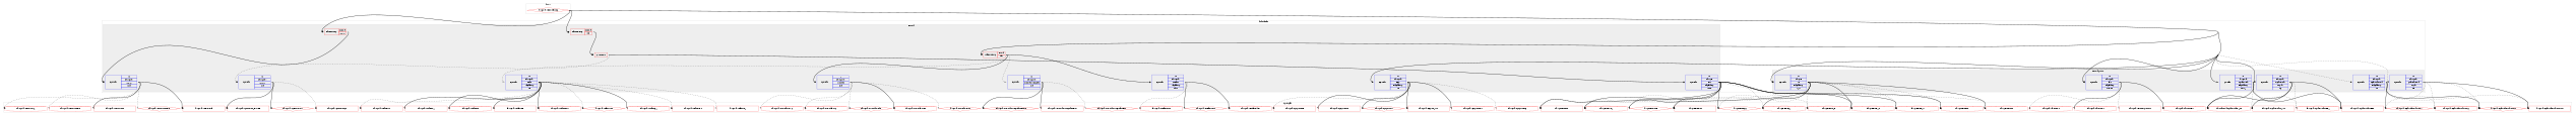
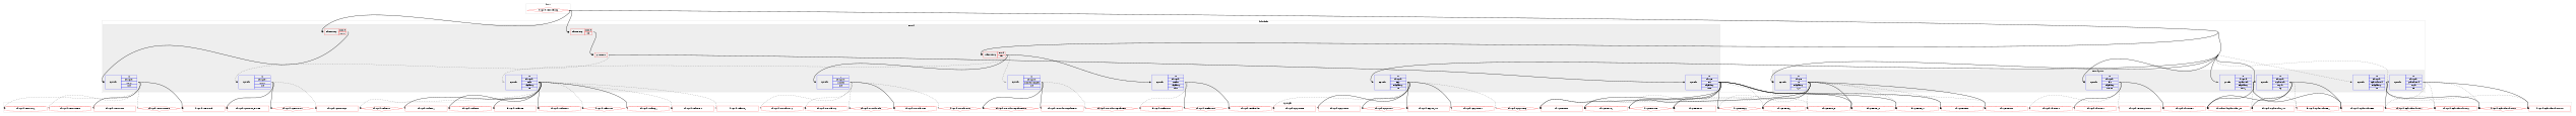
  digraph {
    compound=true
    concentrate=true
    fontname=Helvetica
    fontsize=10
    newrank=true
    rankdir=TB
    ranksep=1.5
    node [color=red fontname=Helvetica fontsize=10 shape=cylinder]
    edge [arrowhead=box headport=w style=bold tailport=e weight=100]
    n1 [label="dev-haskell/http-types-0.8.6" shape=diamond width=4]
    n2 [color=blue label=<<TABLE BORDER="0" CELLBORDER="1" CELLSPACING="0" CELLPADDING="4" WIDTH="220"><TR><TD ROWSPAN="6" CELLPADDING="30">pack_dep</TD></TR><TR><TD WIDTH="110">no</TD></TR><TR><TD>dev-haskell</TD></TR><TR><TD>haddock</TD></TR><TR><TD>none</TD></TR><TR><TD></TD></TR></TABLE>> shape=none]
    n3 [color=blue label=<<TABLE BORDER="0" CELLBORDER="1" CELLSPACING="0" CELLPADDING="4" WIDTH="220"><TR><TD ROWSPAN="6" CELLPADDING="30">pack_dep</TD></TR><TR><TD WIDTH="110">no</TD></TR><TR><TD>dev-lang</TD></TR><TR><TD>ghc</TD></TR><TR><TD>greaterequal</TD></TR><TR><TD>7.10.2</TD></TR></TABLE>> shape=none]
    n4 [label=<<TABLE BORDER="0" CELLBORDER="1" CELLSPACING="0" CELLPADDING="4"><TR><TD CELLPADDING="10">any_of_group</TD></TR></TABLE>> shape=none]
    n5 [label=<<TABLE BORDER="0" CELLBORDER="1" CELLSPACING="0" CELLPADDING="4"><TR><TD ROWSPAN="3" CELLPADDING="10">use_conditional</TD></TR><TR><TD>positive</TD></TR><TR><TD>doc</TD></TR></TABLE>> shape=none]
    n6 [color=blue label=<<TABLE BORDER="0" CELLBORDER="1" CELLSPACING="0" CELLPADDING="4" WIDTH="220"><TR><TD ROWSPAN="6" CELLPADDING="30">pack_dep</TD></TR><TR><TD WIDTH="110">no</TD></TR><TR><TD>dev-haskell</TD></TR><TR><TD>hscolour</TD></TR><TR><TD>none</TD></TR><TR><TD></TD></TR></TABLE>> shape=none]
    n7 [label=<<TABLE BORDER="0" CELLBORDER="1" CELLSPACING="0" CELLPADDING="4"><TR><TD ROWSPAN="3" CELLPADDING="10">use_conditional</TD></TR><TR><TD>positive</TD></TR><TR><TD>hscolour</TD></TR></TABLE>> shape=none]
    n8 [color=blue label=<<TABLE BORDER="0" CELLBORDER="1" CELLSPACING="0" CELLPADDING="4" WIDTH="220"><TR><TD ROWSPAN="6" CELLPADDING="30">pack_dep</TD></TR><TR><TD WIDTH="110">no</TD></TR><TR><TD>dev-haskell</TD></TR><TR><TD>doctest</TD></TR><TR><TD>greaterequal</TD></TR><TR><TD>0.9.3</TD></TR></TABLE>> shape=none]
    n9 [color=blue label=<<TABLE BORDER="0" CELLBORDER="1" CELLSPACING="0" CELLPADDING="4" WIDTH="220"><TR><TD ROWSPAN="6" CELLPADDING="30">pack_dep</TD></TR><TR><TD WIDTH="110">no</TD></TR><TR><TD>dev-haskell</TD></TR><TR><TD>hspec</TD></TR><TR><TD>greaterequal</TD></TR><TR><TD>1.3</TD></TR></TABLE>> shape=none]
    n10 [color=blue label=<<TABLE BORDER="0" CELLBORDER="1" CELLSPACING="0" CELLPADDING="4" WIDTH="220"><TR><TD ROWSPAN="6" CELLPADDING="30">pack_dep</TD></TR><TR><TD WIDTH="110">no</TD></TR><TR><TD>dev-haskell</TD></TR><TR><TD>quickcheck</TD></TR><TR><TD>none</TD></TR><TR><TD></TD></TR></TABLE>> shape=none]
    n11 [color=blue label=<<TABLE BORDER="0" CELLBORDER="1" CELLSPACING="0" CELLPADDING="4" WIDTH="220"><TR><TD ROWSPAN="6" CELLPADDING="30">pack_dep</TD></TR><TR><TD WIDTH="110">no</TD></TR><TR><TD>dev-haskell</TD></TR><TR><TD>quickcheck-instances</TD></TR><TR><TD>none</TD></TR><TR><TD></TD></TR></TABLE>> shape=none]
    n12 [label=<<TABLE BORDER="0" CELLBORDER="1" CELLSPACING="0" CELLPADDING="4"><TR><TD ROWSPAN="3" CELLPADDING="10">use_conditional</TD></TR><TR><TD>positive</TD></TR><TR><TD>test</TD></TR></TABLE>> shape=none]
    n13 [color=blue label=<<TABLE BORDER="0" CELLBORDER="1" CELLSPACING="0" CELLPADDING="4" WIDTH="220"><TR><TD ROWSPAN="6" CELLPADDING="30">pack_dep</TD></TR><TR><TD WIDTH="110">no</TD></TR><TR><TD>dev-haskell</TD></TR><TR><TD>cabal</TD></TR><TR><TD>greaterequal</TD></TR><TR><TD>1.8</TD></TR></TABLE>> shape=none]
    n14 [color=blue label=<<TABLE BORDER="0" CELLBORDER="1" CELLSPACING="0" CELLPADDING="4" WIDTH="220"><TR><TD ROWSPAN="6" CELLPADDING="30">pack_dep</TD></TR><TR><TD WIDTH="110">no</TD></TR><TR><TD>dev-haskell</TD></TR><TR><TD>text</TD></TR><TR><TD>greaterequal</TD></TR><TR><TD>0.11.0.2</TD></TR></TABLE>> shape=none]
    n15 [color=blue label=<<TABLE BORDER="0" CELLBORDER="1" CELLSPACING="0" CELLPADDING="4" WIDTH="220"><TR><TD ROWSPAN="6" CELLPADDING="30">pack_dep</TD></TR><TR><TD WIDTH="110">no</TD></TR><TR><TD>dev-haskell</TD></TR><TR><TD>blaze-builder</TD></TR><TR><TD>greaterequal</TD></TR><TR><TD>0.2.1.4</TD></TR></TABLE>> shape=none]
    n16 [color=blue label=<<TABLE BORDER="0" CELLBORDER="1" CELLSPACING="0" CELLPADDING="4" WIDTH="220"><TR><TD ROWSPAN="6" CELLPADDING="30">pack_dep</TD></TR><TR><TD WIDTH="110">no</TD></TR><TR><TD>dev-haskell</TD></TR><TR><TD>blaze-builder</TD></TR><TR><TD>smaller</TD></TR><TR><TD>0.5</TD></TR></TABLE>> shape=none]
    n17 [color=blue label=<<TABLE BORDER="0" CELLBORDER="1" CELLSPACING="0" CELLPADDING="4" WIDTH="220"><TR><TD ROWSPAN="6" CELLPADDING="30">pack_dep</TD></TR><TR><TD WIDTH="110">no</TD></TR><TR><TD>dev-haskell</TD></TR><TR><TD>case-insensitive</TD></TR><TR><TD>greaterequal</TD></TR><TR><TD>0.2</TD></TR></TABLE>> shape=none]
    n18 [color=blue label=<<TABLE BORDER="0" CELLBORDER="1" CELLSPACING="0" CELLPADDING="4" WIDTH="220"><TR><TD ROWSPAN="6" CELLPADDING="30">pack_dep</TD></TR><TR><TD WIDTH="110">no</TD></TR><TR><TD>dev-haskell</TD></TR><TR><TD>case-insensitive</TD></TR><TR><TD>smaller</TD></TR><TR><TD>1.3</TD></TR></TABLE>> shape=none]
    n19 [color=blue label=<<TABLE BORDER="0" CELLBORDER="1" CELLSPACING="0" CELLPADDING="4" WIDTH="220"><TR><TD ROWSPAN="6" CELLPADDING="30">pack_dep</TD></TR><TR><TD WIDTH="110">no</TD></TR><TR><TD>dev-lang</TD></TR><TR><TD>ghc</TD></TR><TR><TD>greaterequal</TD></TR><TR><TD>7.4.1</TD></TR></TABLE>> shape=none]
    n20 [label="dev-haskell/haddock-2.14.3.0.7.8.3" shape=box width=4]
    n21 [label="dev-haskell/haddock-2.16.1" shape=box width=4]
    n22 [label="dev-haskell/haddock-2.17.2" shape=diamond width=4]
    n23 [label="dev-lang/ghc-7.10.3" shape=diamond width=4]
    n24 [label="dev-lang/ghc-7.8.4" width=4]
    n25 [label="dev-lang/ghc-8.0.2" shape=box width=4]
    n26 [label="dev-lang/ghc-8.2.1" width=4]
    n27 [label="dev-lang/ghc-8.2.2" width=4]
    n28 [label="dev-lang/ghc-8.4.1" width=4]
    n29 [label="dev-lang/ghc-8.4.2" width=4]
    n30 [label="dev-lang/ghc-8.4.3" width=4]
    n31 [label="dev-lang/ghc-8.6.4" width=4]
    n32 [label="dev-lang/ghc-8.6.5" shape=diamond width=4]
    n33 [label="dev-lang/ghc-8.8.1" shape=box width=4]
    n34 [label="dev-haskell/hscolour-1.19" shape=box width=4]
    n35 [label="dev-haskell/hscolour-1.20.3-r1" shape=diamond width=4]
    n36 [label="dev-haskell/hscolour-1.22" shape=box width=4]
    n37 [label="dev-haskell/hscolour-1.23-r1" width=4]
    n38 [label="dev-haskell/hscolour-1.24" width=4]
    n39 [label="dev-haskell/doctest-0.10.1" shape=diamond width=4]
    n40 [label="dev-haskell/doctest-0.11.1" width=4]
    n41 [label="dev-haskell/doctest-0.9.12" width=4]
    n42 [label="dev-haskell/hspec-1.10.0" shape=box width=4]
    n43 [label="dev-haskell/hspec-1.5.4" width=4]
    n44 [label="dev-haskell/hspec-1.7.2.1" shape=diamond width=4]
    n45 [label="dev-haskell/hspec-1.8.1.1" width=4]
    n46 [label="dev-haskell/hspec-1.8.3" shape=box width=4]
    n47 [label="dev-haskell/hspec-2.1.2" width=4]
    n48 [label="dev-haskell/hspec-2.1.4" shape=box width=4]
-   n49 [label="dev-haskell/hspec-2.2.1" shape=box width=4]
+   n49 [label="dev-haskell/hspec-2.2.1" shape=diamond width=4]
    n50 [label="dev-haskell/hspec-2.2.4" shape=box width=4]
    n51 [label="dev-haskell/quickcheck-2.6" width=4]
    n52 [label="dev-haskell/quickcheck-2.7.6" width=4]
    n53 [label="dev-haskell/quickcheck-2.8.1" shape=diamond width=4]
    n54 [label="dev-haskell/quickcheck-2.8.2" width=4]
    n55 [label="dev-haskell/quickcheck-2.9.2" shape=diamond width=4]
    n56 [label="dev-haskell/quickcheck-instances-0.3.11" shape=diamond width=4]
    n57 [label="dev-haskell/quickcheck-instances-0.3.12" shape=box width=4]
    n58 [label="dev-haskell/quickcheck-instances-0.3.12-r1" shape=diamond width=4]
    n59 [label="dev-haskell/cabal-1.18.1.2" shape=box width=4]
    n60 [label="dev-haskell/cabal-1.18.1.3" shape=box width=4]
-   n61 [label="dev-haskell/cabal-1.18.1.5" width=4]
+   n61 [label="dev-haskell/cabal-1.18.1.5" shape=diamond width=4]
    n62 [label="dev-haskell/cabal-1.22.8.0" width=4]
    n63 [label="dev-haskell/cabal-1.24.2.0" shape=box width=4]
    n64 [label="dev-haskell/cabal-2.0.0.2" shape=diamond width=4]
    n65 [label="dev-haskell/blaze-builder-0.3.3.2" shape=box width=4]
    n66 [label="dev-haskell/blaze-builder-0.3.3.4" width=4]
    n67 [label="dev-haskell/blaze-builder-0.4.0.1" shape=box width=4]
    n68 [label="dev-insensitive/blaze-builder-0.4.0.2" width=4]
    n69 [label="dev-haskell/case-insensitive-1.0.0.2-r1" shape=box width=4]
    n70 [label="dev-haskell/case-insensitive-1.1.0.3" shape=diamond width=4]
    n71 [label="dev-haskell/case-insensitive-1.2.0.5" width=4]
    n72 [label="dev-haskell/case-insensitive-1.2.0.7" shape=diamond width=4]
    n73 [label="dev-haskell/text-0.11.3.1" width=4]
    n74 [label="dev-haskell/conditional-1.1.1.3" shape=box width=4]
    n75 [label="dev-haskell/text-1.2.2.0" width=4]
    n76 [label="dev-haskell/text-1.2.2.1" width=4]
    subgraph cluster_1 {
      color=gray
      label=<<i>ebuild</i>>
      rank=same
      n1
    }
    subgraph cluster_2 {
      color=gray
      label=<<i>dependencies</i>>
      subgraph cluster_3 {
        color=gray
        fillcolor="#eeeeee"
        label=<<i>compile</i>>
        style=filled
        subgraph sub_4 {
          color=gray
          fillcolor="#eeeeee"
          label=<<i>compile</i>>
          style=filled
          n5
          subgraph sub_5 {
            color=gray
            fillcolor="#eeeeee"
            label=<<i>compile</i>>
            style=filled
            n4
            subgraph sub_6 {
              color=gray
              fillcolor="#eeeeee"
              label=<<i>compile</i>>
              style=filled
              n2
            }
            subgraph sub_7 {
              color=gray
              fillcolor="#eeeeee"
              label=<<i>compile</i>>
              style=filled
              n3
            }
          }
        }
        subgraph sub_8 {
          color=gray
          fillcolor="#eeeeee"
          label=<<i>compile</i>>
          style=filled
          n7
          subgraph sub_9 {
            color=gray
            fillcolor="#eeeeee"
            label=<<i>compile</i>>
            style=filled
            n6
          }
        }
        subgraph sub_10 {
          color=gray
          fillcolor="#eeeeee"
          label=<<i>compile</i>>
          style=filled
          n12
          subgraph sub_11 {
            color=gray
            fillcolor="#eeeeee"
            label=<<i>compile</i>>
            style=filled
            n8
          }
          subgraph sub_12 {
            color=gray
            fillcolor="#eeeeee"
            label=<<i>compile</i>>
            style=filled
            n9
          }
          subgraph sub_13 {
            color=gray
            fillcolor="#eeeeee"
            label=<<i>compile</i>>
            style=filled
            n10
          }
          subgraph sub_14 {
            color=gray
            fillcolor="#eeeeee"
            label=<<i>compile</i>>
            style=filled
            n11
          }
        }
        subgraph sub_15 {
          color=gray
          fillcolor="#eeeeee"
          label=<<i>compile</i>>
          style=filled
          n13
        }
      }
      subgraph cluster_16 {
        color=gray
        fillcolor="#eeeeee"
        label=<<i>compile and run</i>>
        style=filled
        subgraph sub_17 {
          color=gray
          fillcolor="#eeeeee"
          label=<<i>compile and run</i>>
          style=filled
          n14
        }
        subgraph sub_18 {
          color=gray
          fillcolor="#eeeeee"
          label=<<i>compile and run</i>>
          style=filled
          n15
        }
        subgraph sub_19 {
          color=gray
          fillcolor="#eeeeee"
          label=<<i>compile and run</i>>
          style=filled
          n16
        }
        subgraph sub_20 {
          color=gray
          fillcolor="#eeeeee"
          label=<<i>compile and run</i>>
          style=filled
          n17
        }
        subgraph sub_21 {
          color=gray
          fillcolor="#eeeeee"
          label=<<i>compile and run</i>>
          style=filled
          n18
        }
        subgraph sub_22 {
          color=gray
          fillcolor="#eeeeee"
          label=<<i>compile and run</i>>
          style=filled
          n19
        }
      }
      subgraph cluster_23 {
        color=gray
        fillcolor="#eeeeee"
        label=<<i>run</i>>
        style=filled
      }
    }
    subgraph cluster_24 {
      color=gray
      label=<<i>candidates</i>>
      rank=same
      subgraph sub_25 {
        color=black
        label=<<i>candidates</i>>
        nodesep=1
        rank=same
        n20
        n21
        n22
      }
      subgraph sub_26 {
        color=black
        label=<<i>candidates</i>>
        nodesep=1
        rank=same
        n23
        n24
        n25
        n26
        n27
        n28
        n29
        n30
        n31
        n32
        n33
      }
      subgraph sub_27 {
        color=black
        label=<<i>candidates</i>>
        nodesep=1
        rank=same
        n34
        n35
        n36
        n37
        n38
      }
      subgraph sub_28 {
        color=black
        label=<<i>candidates</i>>
        nodesep=1
        rank=same
        n39
        n40
        n41
      }
      subgraph sub_29 {
        color=black
        label=<<i>candidates</i>>
        nodesep=1
        rank=same
        n42
        n43
        n44
        n45
        n46
        n47
        n48
        n49
        n50
      }
      subgraph sub_30 {
        color=black
        label=<<i>candidates</i>>
        nodesep=1
        rank=same
        n51
        n52
        n53
        n54
        n55
      }
      subgraph sub_31 {
        color=black
        label=<<i>candidates</i>>
        nodesep=1
        rank=same
        n56
        n57
        n58
      }
      subgraph sub_32 {
        color=black
        label=<<i>candidates</i>>
        nodesep=1
        rank=same
        n59
        n60
        n61
        n62
        n63
        n64
      }
      subgraph sub_33 {
        color=black
        label=<<i>candidates</i>>
        nodesep=1
        rank=same
        n65
        n66
        n67
        n68
      }
      subgraph sub_34 {
        color=black
        label=<<i>candidates</i>>
        nodesep=1
        rank=same
        n65
        n66
        n67
        n68
      }
      subgraph sub_35 {
        color=black
        label=<<i>candidates</i>>
        nodesep=1
        rank=same
        n69
        n70
        n71
        n72
      }
      subgraph sub_36 {
        color=black
        label=<<i>candidates</i>>
        nodesep=1
        rank=same
        n69
        n70
        n71
        n72
      }
      subgraph sub_37 {
        color=black
        label=<<i>candidates</i>>
        nodesep=1
        rank=same
        n73
        n74
        n75
        n76
      }
      subgraph sub_38 {
        color=black
        label=<<i>candidates</i>>
        nodesep=1
        rank=same
        n23
        n24
        n25
        n26
        n27
        n28
        n29
        n30
        n31
        n32
        n33
      }
    }
    n1 -> n5 [weight=20]
    n1 -> n7 [weight=20]
    n1 -> n12 [weight=20]
    n1 -> n13 [arrowhead=dot weight=20]
    n1 -> n14 [weight=20]
    n1 -> n15 [arrowhead=onormal weight=20]
    n1 -> n16 [arrowhead=dot weight=20]
    n1 -> n17 [arrowhead=dot style=dashed weight=20]
    n1 -> n18 [arrowhead=dot style=dashed weight=20]
    n1 -> n19 [weight=20]
    n2 -> n20
    n2 -> n21 [style=dashed]
    n2 -> n22 [arrowhead=dot]
    n3 -> n23 [arrowhead=onormal style=dashed]
    n3 -> n24 [arrowhead=dot]
    n3 -> n25
    n3 -> n26 [arrowhead=onormal style=dashed]
    n3 -> n27 [arrowhead=dot]
    n3 -> n28 [arrowhead=dot]
    n3 -> n29 [arrowhead=dot]
    n3 -> n30 [arrowhead=onormal style=dashed]
    n3 -> n31 [style=dashed]
    n3 -> n32 [arrowhead=onormal]
    n3 -> n33
    n4 -> n2 [style=dashed weight=20]
    n4 -> n3 [arrowhead=dot weight=20]
    n5 -> n4 [weight=20]
    n6 -> n34
    n6 -> n35 [arrowhead=onormal style=dashed]
    n6 -> n36 [arrowhead=onormal]
    n6 -> n37 [arrowhead=onormal style=dashed]
    n6 -> n38 [style=dashed]
    n7 -> n6 [weight=20]
    n8 -> n39 [arrowhead=onormal]
    n8 -> n40 [arrowhead=dot style=dashed]
    n8 -> n41
    n9 -> n42 [style=dashed]
    n9 -> n43 [arrowhead=onormal]
    n9 -> n44 [style=dashed]
    n9 -> n45
    n9 -> n46 [arrowhead=dot]
    n9 -> n47 [arrowhead=dot]
    n9 -> n48 [arrowhead=onormal]
    n9 -> n49 [style=dashed]
    n9 -> n50 [arrowhead=onormal style=dashed]
    n10 -> n51 [style=dashed]
    n10 -> n52 [arrowhead=onormal style=dashed]
    n10 -> n53 [arrowhead=onormal style=dashed]
    n10 -> n54
    n10 -> n55 [arrowhead=dot style=dashed]
    n11 -> n56 [arrowhead=onormal style=dashed]
    n11 -> n57 [arrowhead=onormal]
    n11 -> n58
    n12 -> n8 [arrowhead=dot weight=20]
    n12 -> n9 [arrowhead=onormal style=dashed weight=20]
    n12 -> n10 [arrowhead=dot weight=20]
    n12 -> n11 [arrowhead=onormal style=dashed weight=20]
    n13 -> n59 [arrowhead=onormal]
    n13 -> n60 [style=dashed]
    n13 -> n61 [arrowhead=onormal style=dashed]
    n13 -> n62 [arrowhead=onormal]
    n13 -> n63
    n13 -> n64 [arrowhead=dot]
    n14 -> n73
    n14 -> n74 [arrowhead=onormal style=dashed]
    n14 -> n75 [arrowhead=onormal]
    n14 -> n76 [arrowhead=dot style=dashed]
    n15 -> n65 [arrowhead=onormal]
    n15 -> n66 [arrowhead=onormal style=dashed]
    n15 -> n67 [arrowhead=dot style=dashed]
    n15 -> n68 [arrowhead=dot]
    n16 -> n65 [arrowhead=dot]
    n16 -> n66 [arrowhead=onormal style=dashed]
    n16 -> n67 [arrowhead=dot]
    n16 -> n68
    n17 -> n69 [style=dashed]
    n17 -> n70
    n17 -> n71 [arrowhead=dot style=dashed]
    n17 -> n72 [arrowhead=onormal]
    n18 -> n69 [arrowhead=onormal]
    n18 -> n70 [style=dashed]
    n18 -> n71 [style=dashed]
    n18 -> n72 [arrowhead=dot style=dashed]
    n19 -> n23 [arrowhead=onormal]
    n19 -> n24 [style=dashed]
    n19 -> n25 [arrowhead=onormal style=dashed]
    n19 -> n26 [arrowhead=dot]
    n19 -> n27 [arrowhead=dot style=dashed]
    n19 -> n28 [arrowhead=dot style=dashed]
    n19 -> n29 [arrowhead=onormal]
    n19 -> n30 [style=dashed]
    n19 -> n31 [arrowhead=onormal]
    n19 -> n32 [arrowhead=dot style=dashed]
    n19 -> n33 [style=dashed]
  }
